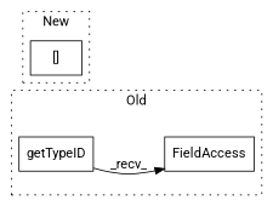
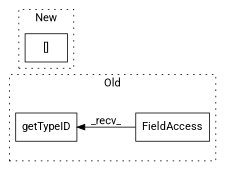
  digraph {
    rankdir=LR
    fontname=Roboto
    node [shape=box fontname=Roboto]
    n1 [a=32 l="10,1" label=getTypeID s="9397,9413"]
    n2 [a=22 l=29 label=FieldAccess s=9367]
    n3 [a=2 l="14,1" label="[]" s="10012,10032"]
    subgraph cluster_1 {
      label=Old
      style=dotted
      n1
      n2
    }
    subgraph cluster_2 {
      label=New
      style=dotted
      n3
    }
-   n1 -> n2 [label=_recv_ fontname=Roboto]
+   n2 -> n1 [label=_recv_ fontname=Roboto]
  }
